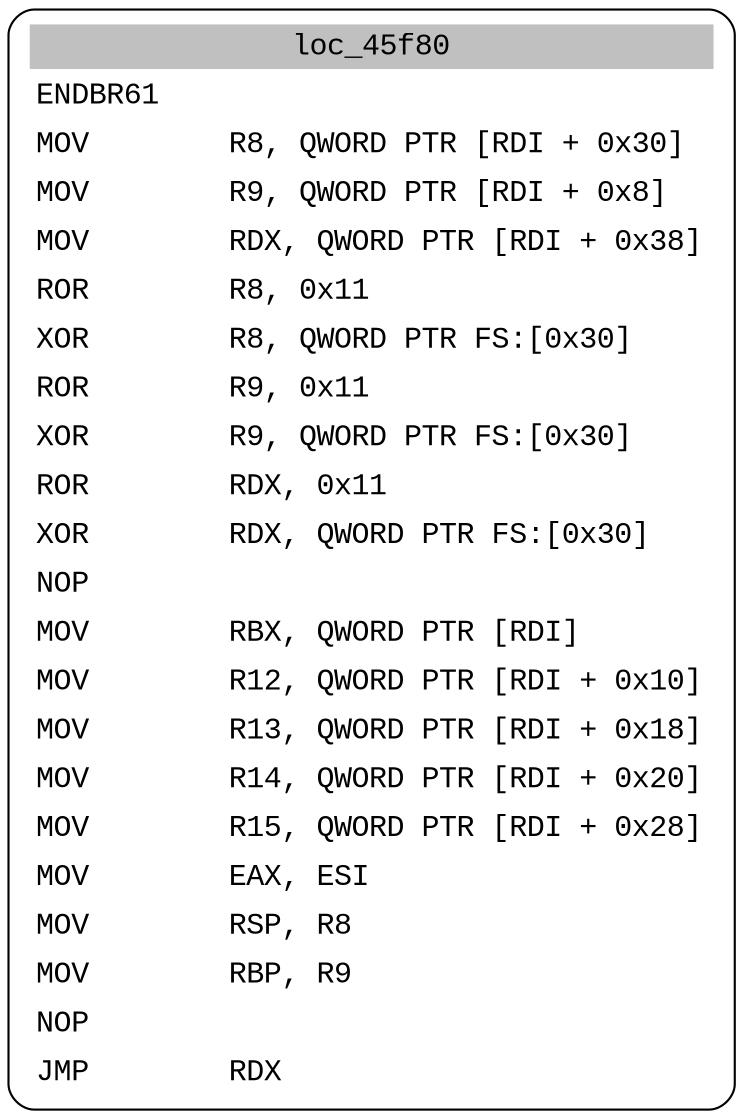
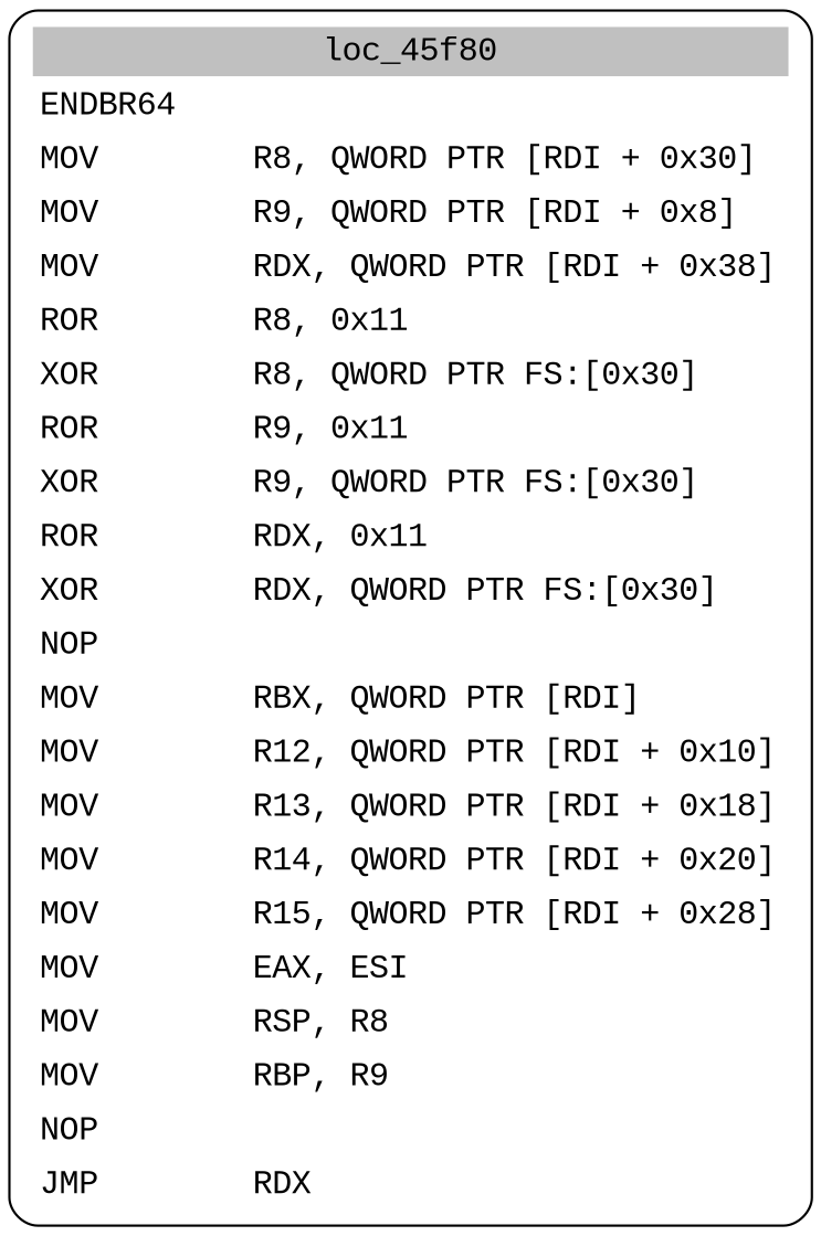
  digraph {
-   n1 [fontname="Courier New" label=<<table border="0" cellborder="0" cellpadding="3"><tr><td align="center" colspan="2" bgcolor="grey">loc_45f80</td></tr><tr><td align="left">ENDBR61    </td></tr><tr><td align="left">MOV        R8, QWORD PTR [RDI + 0x30]</td></tr><tr><td align="left">MOV        R9, QWORD PTR [RDI + 0x8]</td></tr><tr><td align="left">MOV        RDX, QWORD PTR [RDI + 0x38]</td></tr><tr><td align="left">ROR        R8, 0x11</td></tr><tr><td align="left">XOR        R8, QWORD PTR FS:[0x30]</td></tr><tr><td align="left">ROR        R9, 0x11</td></tr><tr><td align="left">XOR        R9, QWORD PTR FS:[0x30]</td></tr><tr><td align="left">ROR        RDX, 0x11</td></tr><tr><td align="left">XOR        RDX, QWORD PTR FS:[0x30]</td></tr><tr><td align="left">NOP        </td></tr><tr><td align="left">MOV        RBX, QWORD PTR [RDI]</td></tr><tr><td align="left">MOV        R12, QWORD PTR [RDI + 0x10]</td></tr><tr><td align="left">MOV        R13, QWORD PTR [RDI + 0x18]</td></tr><tr><td align="left">MOV        R14, QWORD PTR [RDI + 0x20]</td></tr><tr><td align="left">MOV        R15, QWORD PTR [RDI + 0x28]</td></tr><tr><td align="left">MOV        EAX, ESI</td></tr><tr><td align="left">MOV        RSP, R8</td></tr><tr><td align="left">MOV        RBP, R9</td></tr><tr><td align="left">NOP        </td></tr><tr><td align="left">JMP        RDX</td></tr></table>> shape=Mrecord]
+   n1 [fontname="Courier New" label=<<table border="0" cellborder="0" cellpadding="3"><tr><td align="center" colspan="2" bgcolor="grey">loc_45f80</td></tr><tr><td align="left">ENDBR64    </td></tr><tr><td align="left">MOV        R8, QWORD PTR [RDI + 0x30]</td></tr><tr><td align="left">MOV        R9, QWORD PTR [RDI + 0x8]</td></tr><tr><td align="left">MOV        RDX, QWORD PTR [RDI + 0x38]</td></tr><tr><td align="left">ROR        R8, 0x11</td></tr><tr><td align="left">XOR        R8, QWORD PTR FS:[0x30]</td></tr><tr><td align="left">ROR        R9, 0x11</td></tr><tr><td align="left">XOR        R9, QWORD PTR FS:[0x30]</td></tr><tr><td align="left">ROR        RDX, 0x11</td></tr><tr><td align="left">XOR        RDX, QWORD PTR FS:[0x30]</td></tr><tr><td align="left">NOP        </td></tr><tr><td align="left">MOV        RBX, QWORD PTR [RDI]</td></tr><tr><td align="left">MOV        R12, QWORD PTR [RDI + 0x10]</td></tr><tr><td align="left">MOV        R13, QWORD PTR [RDI + 0x18]</td></tr><tr><td align="left">MOV        R14, QWORD PTR [RDI + 0x20]</td></tr><tr><td align="left">MOV        R15, QWORD PTR [RDI + 0x28]</td></tr><tr><td align="left">MOV        EAX, ESI</td></tr><tr><td align="left">MOV        RSP, R8</td></tr><tr><td align="left">MOV        RBP, R9</td></tr><tr><td align="left">NOP        </td></tr><tr><td align="left">JMP        RDX</td></tr></table>> shape=Mrecord]
  }
